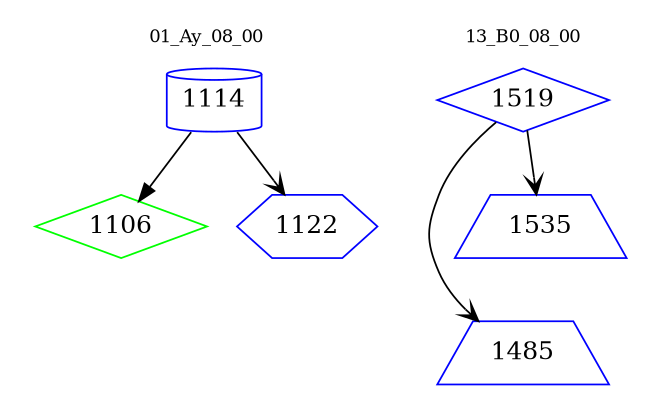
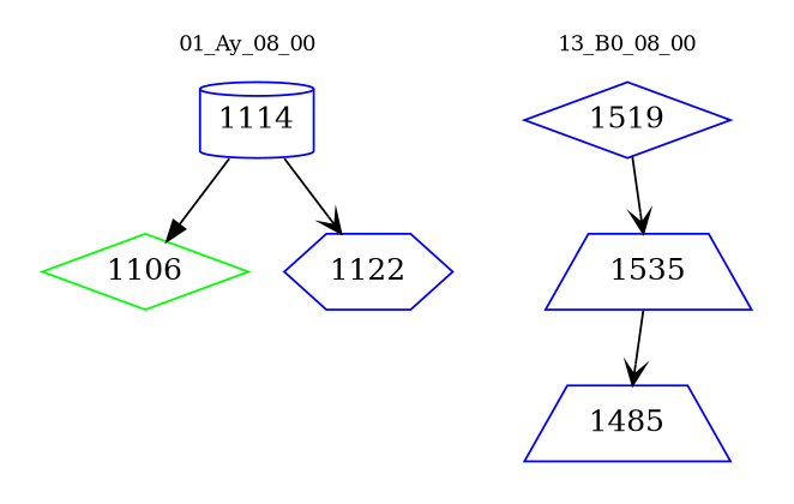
  digraph {
    node [color=blue shape=diamond]
    edge [arrowhead=vee color=black]
    n1 [label=1114 shape=cylinder]
    n2 [color=green label=1106]
    n3 [label=1122 shape=hexagon]
    n4 [label=1519]
    n5 [label=1485 shape=trapezium]
    n6 [label=1535 shape=trapezium]
    subgraph cluster_1 {
      color=white
      fontsize=10
      label="01_Ay_08_00"
      n1
      n2
      n3
    }
    subgraph cluster_2 {
      color=white
      fontsize=10
      label="13_B0_08_00"
      n4
      n5
      n6
    }
    n1 -> n2 [arrowhead=normal]
    n1 -> n3
-   n4 -> n5
+   n6 -> n5
    n4 -> n6
  }
